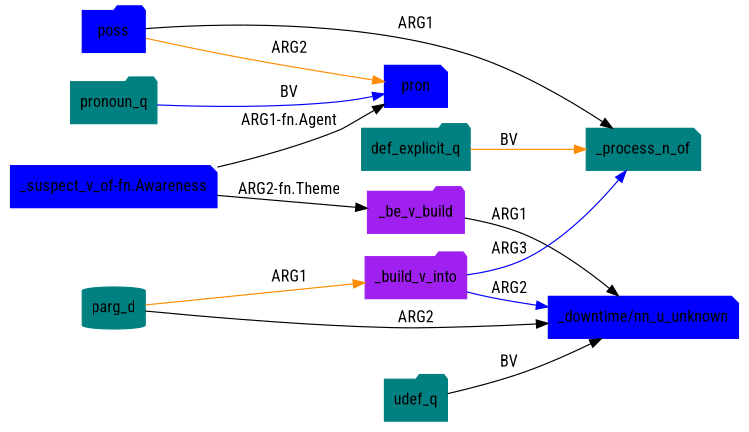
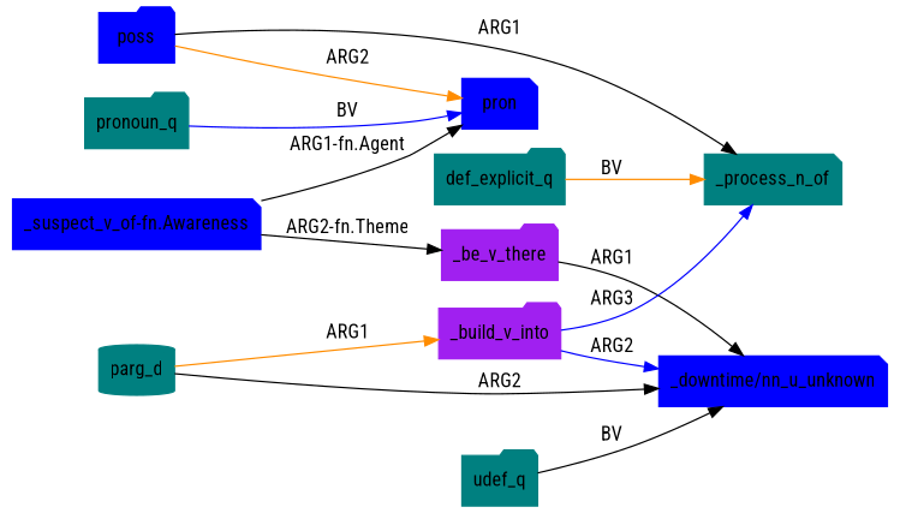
  digraph {
    rankdir=LR
    fontname="Roboto Condensed"
    node [shape=folder style=filled color=teal fontname="Roboto Condensed"]
    edge [color=black fontname="Roboto Condensed"]
    "_suspect_v_of-fn.Awareness" [shape=note color=blue]
    pron [shape=note color=blue]
-   _be_v_there [color=purple label=_be_v_build]
+   _be_v_there [color=purple]
    _build_v_into [color=purple]
    _process_n_of [shape=note]
    "_downtime/nn_u_unknown" [shape=note color=blue]
    parg_d [shape=cylinder]
    poss [color=blue]
    udef_q
    def_explicit_q
    pronoun_q
    "_suspect_v_of-fn.Awareness" -> pron [label="ARG1-fn.Agent"]
    "_suspect_v_of-fn.Awareness" -> _be_v_there [label="ARG2-fn.Theme"]
    _be_v_there -> "_downtime/nn_u_unknown" [label=ARG1]
    _build_v_into -> _process_n_of [label=ARG3 color=blue]
    _build_v_into -> "_downtime/nn_u_unknown" [label=ARG2 color=blue]
    parg_d -> _build_v_into [label=ARG1 color=darkorange]
    parg_d -> "_downtime/nn_u_unknown" [label=ARG2]
    poss -> pron [label=ARG2 color=darkorange]
    poss -> _process_n_of [label=ARG1]
    udef_q -> "_downtime/nn_u_unknown" [label=BV]
    def_explicit_q -> _process_n_of [label=BV color=darkorange]
    pronoun_q -> pron [label=BV color=blue]
  }
